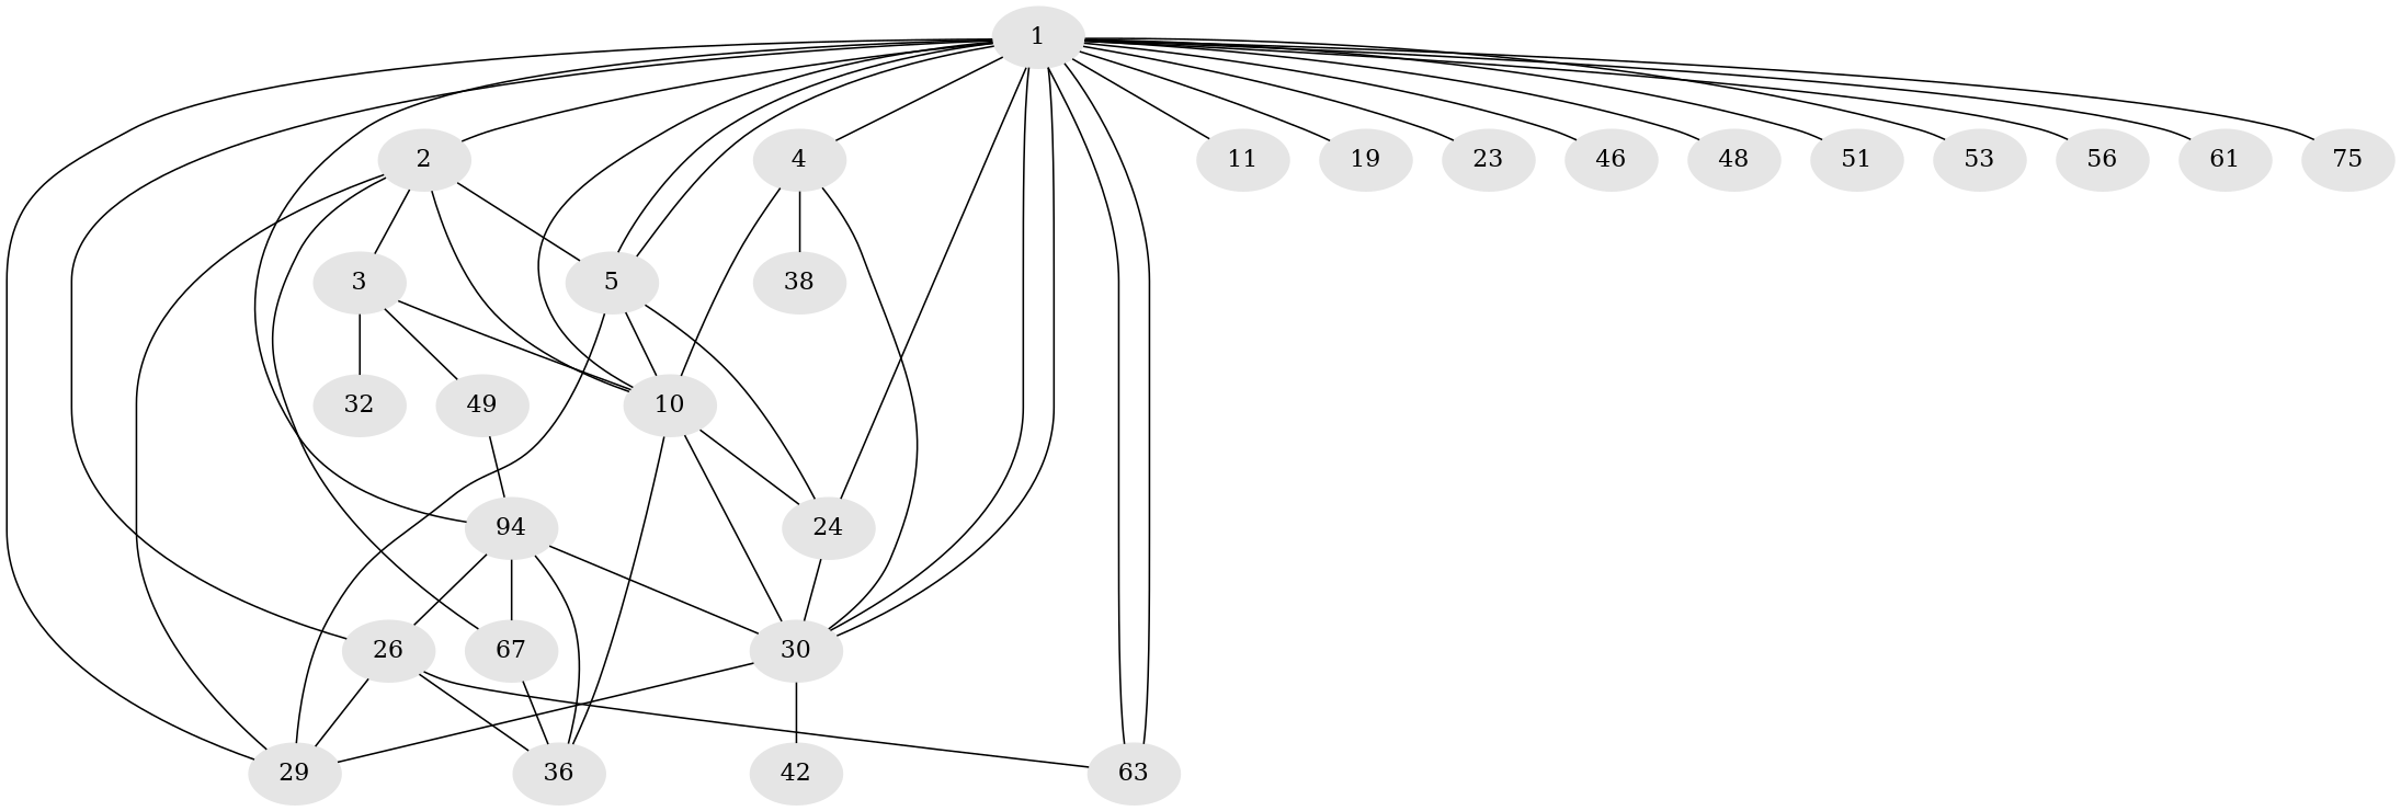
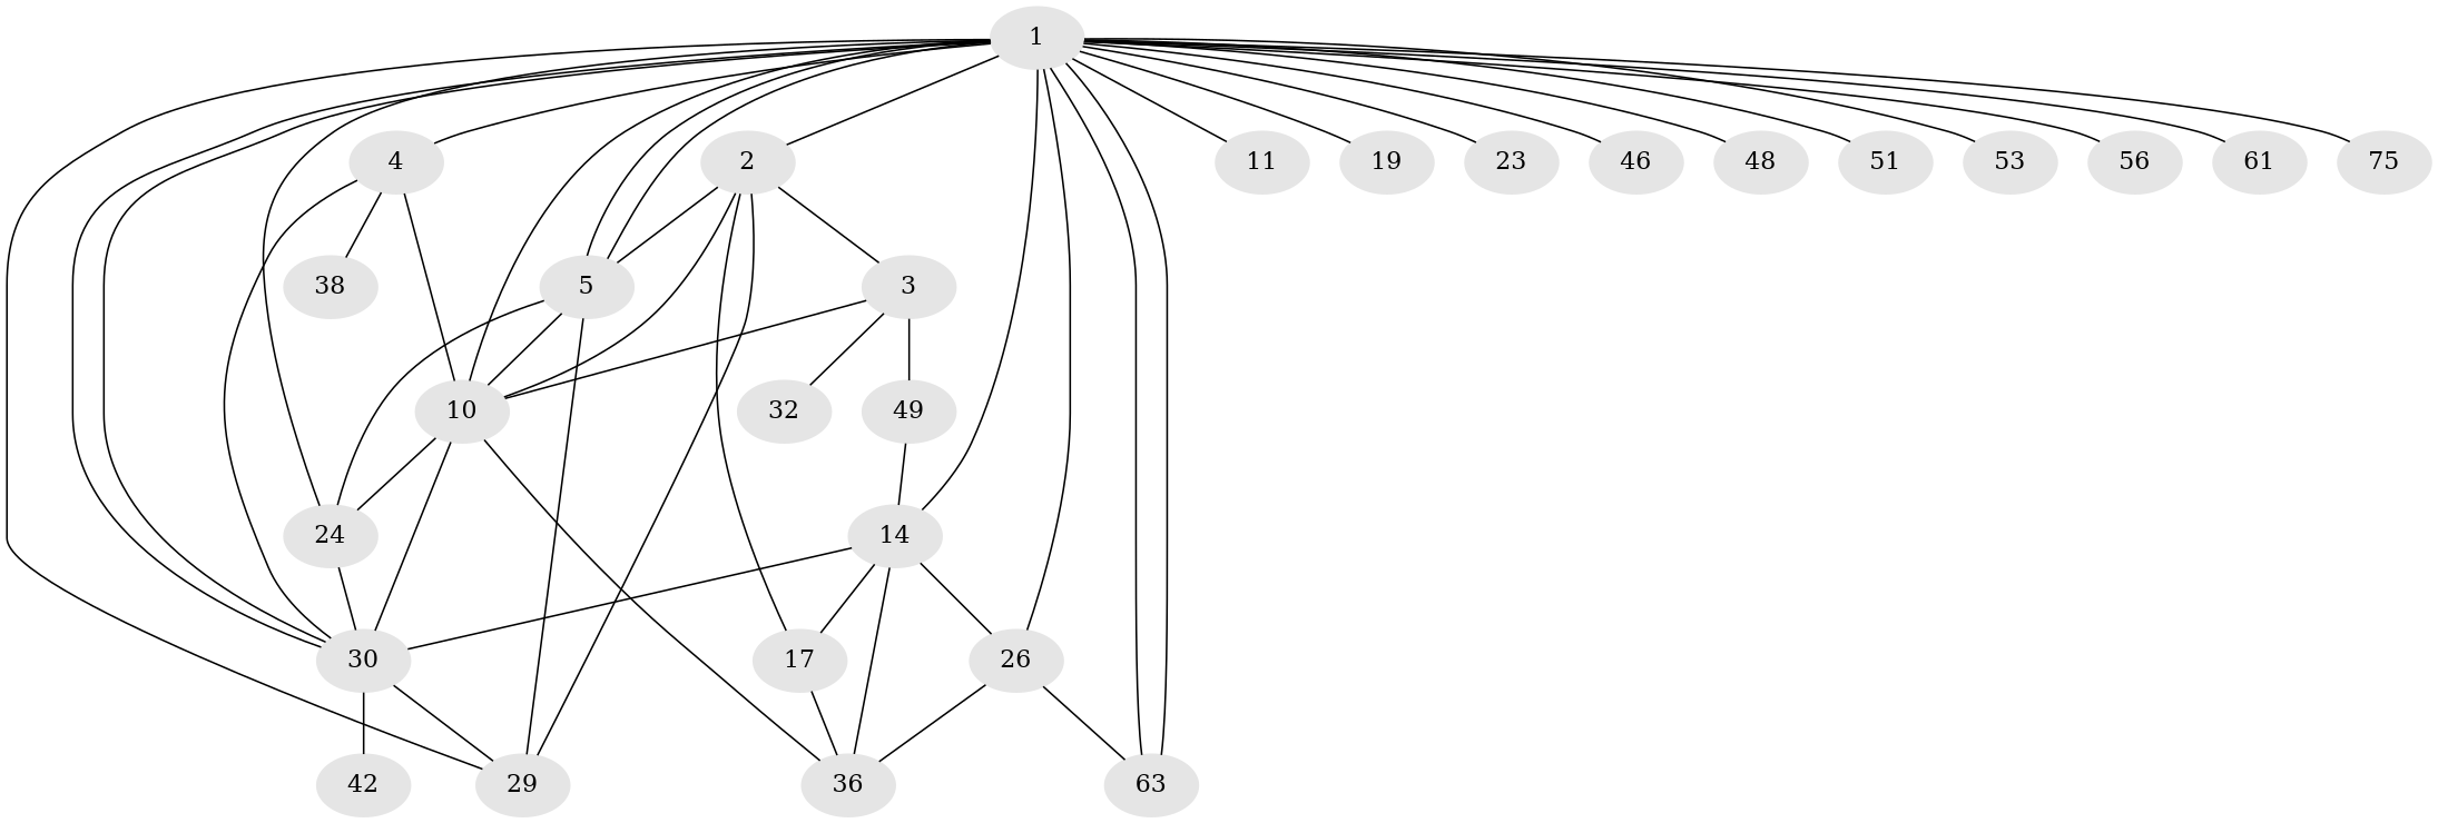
  graph {
    node [color=gray90 style=filled]
    1 [super="+9"]
    2
    4 [super="+8+89"]
    5 [super="+6+7+70+95+91+54"]
    10 [super="+18+33+71+59+16+13"]
    11
-   14 [super="+25+84+40+22+15+39+21" label=94]
+   14 [super="+25+84+40+22+15+39+21"]
    19
    23
    24 [super="+62+34+27"]
    26 [super="+66"]
    29 [super="+37+78+50"]
    30 [super="+41+80+52"]
    46
    48
    51
    53 [super="+60"]
    56
    63 [super="+74+82+69"]
    n20 [label=61]
    75
    3 [super="+31+73"]
-   17 [super="+28+72+20" label=67]
+   17 [super="+28+72+20"]
    38
    36 [super="+79+86"]
    42
    32 [super="+83"]
    49 [super="+67"]
    1 -- 2
    1 -- 4 [weight=2]
    1 -- 5
    1 -- 5
    1 -- 10 [weight=2]
    1 -- 11
    1 -- 14
    1 -- 19
    1 -- 23
    1 -- 24
    1 -- 26
    1 -- 29
    1 -- 30 [weight=2]
    1 -- 30
    1 -- 46
    1 -- 48
    1 -- 51
    1 -- 53
    1 -- 56
    1 -- 63
    1 -- 63
    1 -- n20
    1 -- 75
    2 -- 5 [weight=2]
    2 -- 10
    2 -- 29
    2 -- 3
    2 -- 17
    4 -- 10
    4 -- 30
    4 -- 38
    5 -- 10
    5 -- 24
    5 -- 29
    10 -- 24
    10 -- 30 [weight=2]
    10 -- 36
    14 -- 26
    14 -- 30 [weight=2]
    14 -- 17
    14 -- 36
    24 -- 30
-   26 -- 29
    26 -- 63
    26 -- 36
    30 -- 29
    30 -- 42
    3 -- 10 [weight=2]
    3 -- 32
    3 -- 49
    17 -- 36
    49 -- 14
  }
